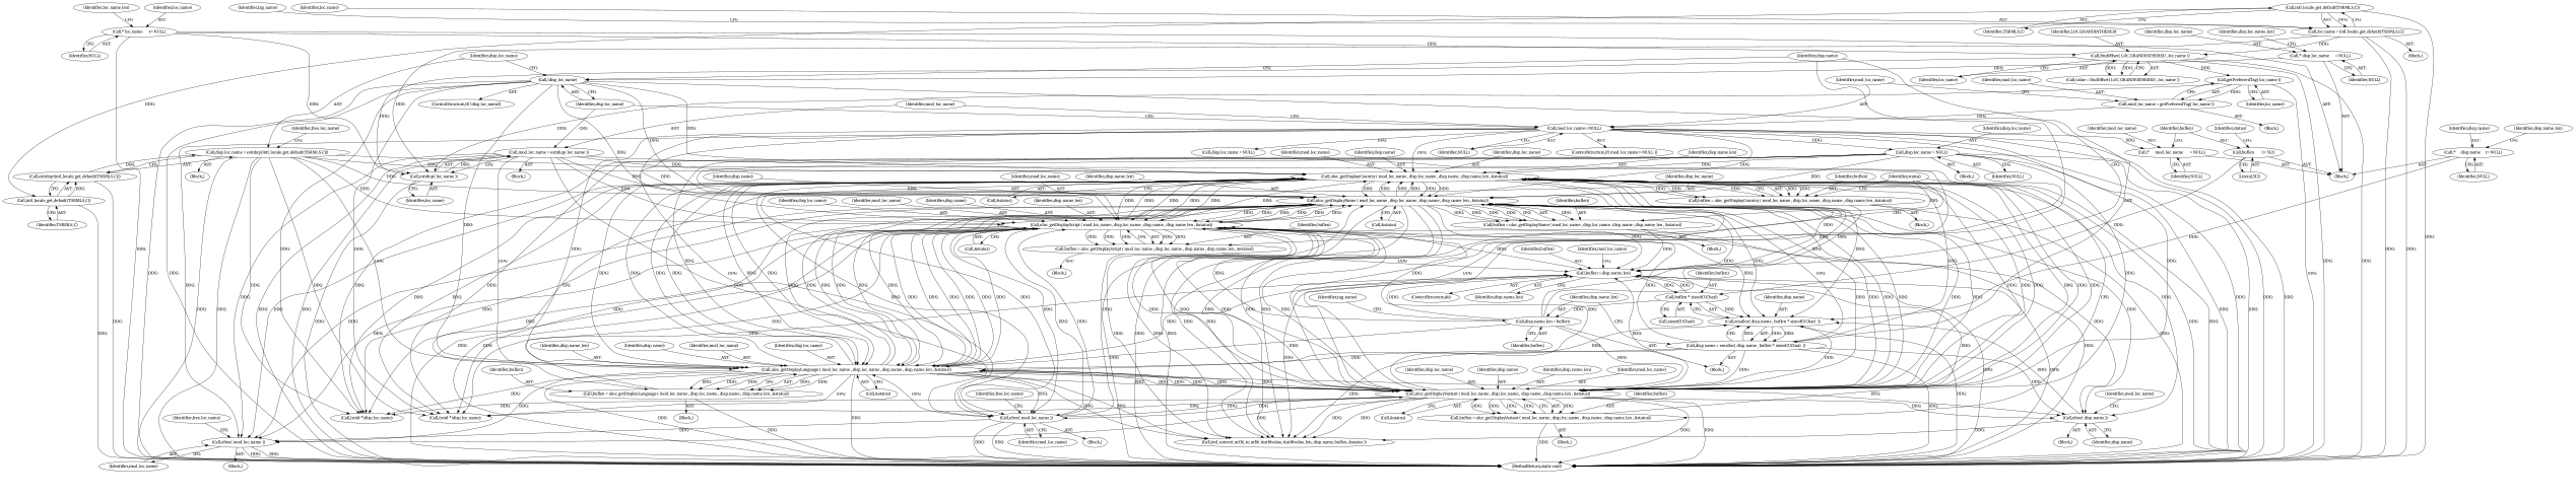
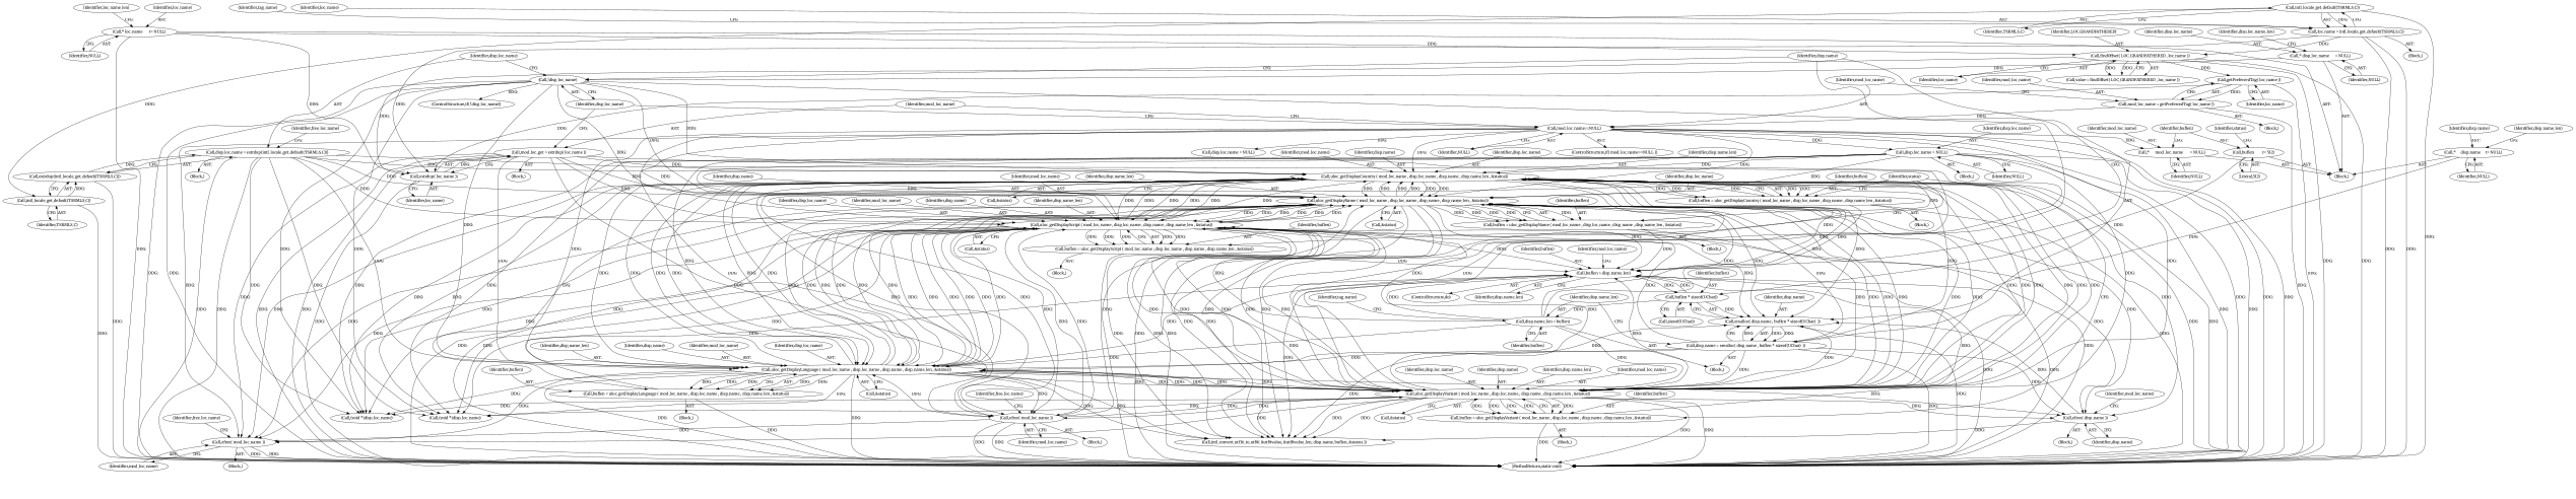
  digraph {
    fontname=Merriweather
    node [fontname=Merriweather]
    edge [fontname=Merriweather]
    n1 [label="(Call,efree( mod_loc_name ))"]
    n2 [label="(MethodReturn,static void)"]
    n3 [label="(Identifier,mod_loc_name)"]
    n4 [label="(Block,)"]
    n5 [label="(Call,uloc_getDisplayCountry ( mod_loc_name , disp_loc_name , disp_name , disp_name_len , &status))"]
    n6 [label="(Call,uloc_getDisplayName ( mod_loc_name , disp_loc_name , disp_name , disp_name_len , &status))"]
    n7 [label="(Call,uloc_getDisplayScript ( mod_loc_name , disp_loc_name , disp_name , disp_name_len , &status))"]
    n8 [label="(Call,uloc_getDisplayLanguage ( mod_loc_name , disp_loc_name , disp_name , disp_name_len , &status))"]
    n9 [label="(Call,uloc_getDisplayVariant ( mod_loc_name , disp_loc_name , disp_name , disp_name_len , &status))"]
    n10 [label="(Call,efree( mod_loc_name ))"]
    n11 [label="(Call,erealloc( disp_name , buflen * sizeof(UChar)  ))"]
    n12 [label="(Call,efree( disp_name ))"]
    n13 [label="(Call,buflen > disp_name_len)"]
    n14 [label="(Call,buflen = uloc_getDisplayCountry ( mod_loc_name , disp_loc_name , disp_name , disp_name_len , &status))"]
    n15 [label="(Call,(void *)disp_loc_name)"]
    n16 [label="(Call,&status)"]
    n17 [label="(Call,intl_convert_utf16_to_utf8( &utf8value, &utf8value_len, disp_name, buflen, &status ))"]
    n18 [label="(Call,(void *)disp_loc_name)"]
    n19 [label="(Call,buflen = uloc_getDisplayName ( mod_loc_name , disp_loc_name , disp_name , disp_name_len , &status))"]
    n20 [label="(Call,&status)"]
    n21 [label="(Call,buflen = uloc_getDisplayScript ( mod_loc_name , disp_loc_name , disp_name , disp_name_len , &status))"]
    n22 [label="(Call,&status)"]
    n23 [label="(Call,buflen = uloc_getDisplayLanguage ( mod_loc_name , disp_loc_name , disp_name , disp_name_len , &status))"]
    n24 [label="(Call,&status)"]
    n25 [label="(Call,buflen = uloc_getDisplayVariant ( mod_loc_name , disp_loc_name , disp_name , disp_name_len , &status))"]
    n26 [label="(Call,&status)"]
    n27 [label="(Block,)"]
    n28 [label="(Identifier,mod_loc_name)"]
    n29 [label="(Call,disp_name = erealloc( disp_name , buflen * sizeof(UChar)  ))"]
    n30 [label="(Call,buflen * sizeof(UChar))"]
    n31 [label="(Block,)"]
    n32 [label="(Identifier,disp_name)"]
    n33 [label="(Identifier,disp_name_len)"]
    n34 [label="(ControlStructure,do)"]
    n35 [label="(Block,)"]
    n36 [label="(Block,)"]
    n37 [label="(Block,)"]
-   n38 [label="(Call,mod_loc_name = estrdup( loc_name ))"]
+   n38 [label="(Call,mod_loc_get = estrdup( loc_name ))"]
    n39 [label="(Call,estrdup( loc_name ))"]
    n40 [label="(Block,)"]
    n41 [label="(Identifier,loc_name)"]
    n42 [label="(Call,findOffset( LOC_GRANDFATHERED , loc_name ))"]
    n43 [label="(Call,getPreferredTag( loc_name ))"]
    n44 [label="(Call,value = findOffset( LOC_GRANDFATHERED , loc_name ))"]
    n45 [label="(Identifier,loc_name)"]
    n46 [label="(Call,mod_loc_name = getPreferredTag( loc_name ))"]
    n47 [label="(Identifier,loc_name)"]
    n48 [label="(Call,* loc_name        \t= NULL)"]
    n49 [label="(Identifier,NULL)"]
    n50 [label="(Block,)"]
    n51 [label="(Call,loc_name = intl_locale_get_default(TSRMLS_C))"]
    n52 [label="(Call,intl_locale_get_default(TSRMLS_C))"]
    n53 [label="(Block,)"]
    n54 [label="(Call,intl_locale_get_default(TSRMLS_C))"]
    n55 [label="(Identifier,TSRMLS_C)"]
    n56 [label="(Call,estrdup(intl_locale_get_default(TSRMLS_C)))"]
    n57 [label="(Identifier,TSRMLS_C)"]
    n58 [label="(Call,mod_loc_name==NULL)"]
    n59 [label="(Block,)"]
    n60 [label="(Block,)"]
    n61 [label="(Call,disp_loc_name = NULL)"]
    n62 [label="(ControlStructure,if( mod_loc_name==NULL ))"]
    n63 [label="(Call,disp_loc_name = NULL)"]
    n64 [label="(Identifier,NULL)"]
    n65 [label="(Call,*       mod_loc_name        = NULL)"]
    n66 [label="(Block,)"]
    n67 [label="(Identifier,NULL)"]
    n68 [label="(Identifier,NULL)"]
    n69 [label="(Block,)"]
    n70 [label="(Call,!disp_loc_name)"]
    n71 [label="(ControlStructure,if( !disp_loc_name))"]
    n72 [label="(Identifier,disp_loc_name)"]
    n73 [label="(Call,* disp_loc_name       = NULL)"]
    n74 [label="(Identifier,NULL)"]
    n75 [label="(Call,disp_loc_name = estrdup(intl_locale_get_default(TSRMLS_C)))"]
    n76 [label="(Block,)"]
    n77 [label="(Block,)"]
    n78 [label="(Call,disp_name_len = buflen)"]
    n79 [label="(Call,sizeof(UChar))"]
    n80 [label="(Call,*      disp_name      \t= NULL)"]
    n81 [label="(Identifier,NULL)"]
    n82 [label="(Identifier,buflen)"]
    n83 [label="(Call,buflen          \t= 512)"]
    n84 [label="(Literal,512)"]
    n85 [label="(Identifier,mod_loc_name)"]
    n86 [label="(Identifier,disp_loc_name)"]
    n87 [label="(Identifier,disp_loc_name)"]
    n88 [label="(Identifier,mod_loc_name)"]
    n89 [label="(Identifier,disp_loc_name)"]
    n90 [label="(Identifier,disp_name)"]
    n91 [label="(Identifier,mod_loc_name)"]
    n92 [label="(Identifier,mod_loc_name)"]
    n93 [label="(Identifier,disp_name)"]
    n94 [label="(Identifier,tag_name)"]
    n95 [label="(Identifier,disp_name)"]
    n96 [label="(Identifier,buflen)"]
    n97 [label="(Identifier,loc_name)"]
    n98 [label="(Identifier,free_loc_name)"]
    n99 [label="(Identifier,disp_loc_name)"]
    n100 [label="(Identifier,disp_name_len)"]
    n101 [label="(Identifier,buflen)"]
    n102 [label="(Identifier,LOC_GRANDFATHERED)"]
    n103 [label="(Identifier,free_loc_name)"]
    n104 [label="(Identifier,status)"]
    n105 [label="(Identifier,status)"]
    n106 [label="(Identifier,mod_loc_name)"]
    n107 [label="(Identifier,buflen)"]
    n108 [label="(Identifier,mod_loc_name)"]
    n109 [label="(Identifier,buflen)"]
    n110 [label="(Identifier,mod_loc_name)"]
    n111 [label="(Identifier,disp_name_len)"]
    n112 [label="(Identifier,free_loc_name)"]
    n113 [label="(Identifier,buflen)"]
    n114 [label="(Identifier,disp_loc_name)"]
    n115 [label="(Identifier,mod_loc_name)"]
    n116 [label="(Identifier,mod_loc_name)"]
    n117 [label="(Identifier,disp_loc_name)"]
    n118 [label="(Identifier,loc_name_len)"]
    n119 [label="(Identifier,loc_name)"]
    n120 [label="(Identifier,disp_name_len)"]
    n121 [label="(Identifier,disp_loc_name_len)"]
    n122 [label="(Identifier,disp_name_len)"]
    n123 [label="(Identifier,disp_name)"]
    n124 [label="(Identifier,buflen)"]
    n125 [label="(Identifier,tag_name)"]
    n126 [label="(Identifier,disp_loc_name)"]
    n127 [label="(Identifier,disp_name_len)"]
    n128 [label="(Identifier,disp_name)"]
    n129 [label="(Identifier,disp_name)"]
    n130 [label="(Identifier,buflen)"]
    n131 [label="(Identifier,disp_loc_name)"]
    n132 [label="(Identifier,mod_loc_name)"]
    n133 [label="(Identifier,disp_name_len)"]
    n134 [label="(Identifier,buflen)"]
    n135 [label="(Identifier,disp_name_len)"]
    n136 [label="(Identifier,disp_name)"]
    n137 [label="(Identifier,mod_loc_name)"]
    n138 [label="(Identifier,disp_name)"]
    n1 -> n2 [label="DDG: "]
    n1 -> n2 [label="DDG: "]
    n1 -> n3 [label="CFG: "]
    n1 -> n4 [label="AST: "]
    n3 -> n1 [label="AST: "]
    n5 -> n1 [label="DDG: "]
    n5 -> n2 [label="DDG: "]
    n5 -> n2 [label="DDG: "]
    n5 -> n6 [label="DDG: "]
    n5 -> n6 [label="DDG: "]
    n5 -> n6 [label="DDG: "]
    n5 -> n7 [label="DDG: "]
    n5 -> n7 [label="DDG: "]
    n5 -> n7 [label="DDG: "]
    n5 -> n8 [label="DDG: "]
    n5 -> n8 [label="DDG: "]
    n5 -> n8 [label="DDG: "]
    n5 -> n9 [label="DDG: "]
    n5 -> n9 [label="DDG: "]
    n5 -> n9 [label="DDG: "]
    n5 -> n10 [label="DDG: "]
    n5 -> n11 [label="DDG: "]
    n5 -> n12 [label="DDG: "]
    n5 -> n13 [label="DDG: "]
    n5 -> n14 [label="AST: "]
    n5 -> n14 [label="DDG: "]
    n5 -> n14 [label="DDG: "]
    n5 -> n14 [label="DDG: "]
    n5 -> n14 [label="DDG: "]
    n5 -> n14 [label="DDG: "]
    n5 -> n15 [label="DDG: "]
    n5 -> n16 [label="CFG: "]
    n5 -> n17 [label="DDG: "]
    n5 -> n17 [label="DDG: "]
    n5 -> n18 [label="DDG: "]
    n6 -> n1 [label="DDG: "]
    n6 -> n2 [label="DDG: "]
    n6 -> n2 [label="DDG: "]
    n6 -> n5 [label="DDG: "]
    n6 -> n5 [label="DDG: "]
    n6 -> n5 [label="DDG: "]
    n6 -> n7 [label="DDG: "]
    n6 -> n7 [label="DDG: "]
    n6 -> n7 [label="DDG: "]
    n6 -> n8 [label="DDG: "]
    n6 -> n8 [label="DDG: "]
    n6 -> n8 [label="DDG: "]
    n6 -> n9 [label="DDG: "]
    n6 -> n9 [label="DDG: "]
    n6 -> n9 [label="DDG: "]
    n6 -> n10 [label="DDG: "]
    n6 -> n11 [label="DDG: "]
    n6 -> n12 [label="DDG: "]
    n6 -> n13 [label="DDG: "]
    n6 -> n15 [label="DDG: "]
    n6 -> n17 [label="DDG: "]
    n6 -> n17 [label="DDG: "]
    n6 -> n18 [label="DDG: "]
    n6 -> n19 [label="AST: "]
    n6 -> n19 [label="DDG: "]
    n6 -> n19 [label="DDG: "]
    n6 -> n19 [label="DDG: "]
    n6 -> n19 [label="DDG: "]
    n6 -> n19 [label="DDG: "]
    n6 -> n20 [label="CFG: "]
    n7 -> n1 [label="DDG: "]
    n7 -> n2 [label="DDG: "]
    n7 -> n2 [label="DDG: "]
    n7 -> n5 [label="DDG: "]
    n7 -> n5 [label="DDG: "]
    n7 -> n5 [label="DDG: "]
    n7 -> n6 [label="DDG: "]
    n7 -> n6 [label="DDG: "]
    n7 -> n6 [label="DDG: "]
    n7 -> n8 [label="DDG: "]
    n7 -> n8 [label="DDG: "]
    n7 -> n8 [label="DDG: "]
    n7 -> n9 [label="DDG: "]
    n7 -> n9 [label="DDG: "]
    n7 -> n9 [label="DDG: "]
    n7 -> n10 [label="DDG: "]
    n7 -> n11 [label="DDG: "]
    n7 -> n12 [label="DDG: "]
    n7 -> n13 [label="DDG: "]
    n7 -> n15 [label="DDG: "]
    n7 -> n17 [label="DDG: "]
    n7 -> n17 [label="DDG: "]
    n7 -> n18 [label="DDG: "]
    n7 -> n21 [label="AST: "]
    n7 -> n21 [label="DDG: "]
    n7 -> n21 [label="DDG: "]
    n7 -> n21 [label="DDG: "]
    n7 -> n21 [label="DDG: "]
    n7 -> n21 [label="DDG: "]
    n7 -> n22 [label="CFG: "]
    n8 -> n1 [label="DDG: "]
    n8 -> n2 [label="DDG: "]
    n8 -> n2 [label="DDG: "]
    n8 -> n5 [label="DDG: "]
    n8 -> n5 [label="DDG: "]
    n8 -> n5 [label="DDG: "]
    n8 -> n6 [label="DDG: "]
    n8 -> n6 [label="DDG: "]
    n8 -> n6 [label="DDG: "]
    n8 -> n7 [label="DDG: "]
    n8 -> n7 [label="DDG: "]
    n8 -> n7 [label="DDG: "]
    n8 -> n9 [label="DDG: "]
    n8 -> n9 [label="DDG: "]
    n8 -> n9 [label="DDG: "]
    n8 -> n10 [label="DDG: "]
    n8 -> n11 [label="DDG: "]
    n8 -> n12 [label="DDG: "]
    n8 -> n13 [label="DDG: "]
    n8 -> n15 [label="DDG: "]
    n8 -> n17 [label="DDG: "]
    n8 -> n17 [label="DDG: "]
    n8 -> n18 [label="DDG: "]
    n8 -> n23 [label="AST: "]
    n8 -> n23 [label="DDG: "]
    n8 -> n23 [label="DDG: "]
    n8 -> n23 [label="DDG: "]
    n8 -> n23 [label="DDG: "]
    n8 -> n23 [label="DDG: "]
    n8 -> n24 [label="CFG: "]
    n9 -> n1 [label="DDG: "]
    n9 -> n2 [label="DDG: "]
    n9 -> n2 [label="DDG: "]
    n9 -> n5 [label="DDG: "]
    n9 -> n5 [label="DDG: "]
    n9 -> n5 [label="DDG: "]
    n9 -> n6 [label="DDG: "]
    n9 -> n6 [label="DDG: "]
    n9 -> n6 [label="DDG: "]
    n9 -> n7 [label="DDG: "]
    n9 -> n7 [label="DDG: "]
    n9 -> n7 [label="DDG: "]
    n9 -> n8 [label="DDG: "]
    n9 -> n8 [label="DDG: "]
    n9 -> n8 [label="DDG: "]
    n9 -> n10 [label="DDG: "]
    n9 -> n11 [label="DDG: "]
    n9 -> n12 [label="DDG: "]
    n9 -> n13 [label="DDG: "]
    n9 -> n15 [label="DDG: "]
    n9 -> n17 [label="DDG: "]
    n9 -> n17 [label="DDG: "]
    n9 -> n18 [label="DDG: "]
    n9 -> n25 [label="AST: "]
    n9 -> n25 [label="DDG: "]
    n9 -> n25 [label="DDG: "]
    n9 -> n25 [label="DDG: "]
    n9 -> n25 [label="DDG: "]
    n9 -> n25 [label="DDG: "]
    n9 -> n26 [label="CFG: "]
    n10 -> n1 [label="DDG: "]
    n10 -> n2 [label="DDG: "]
    n10 -> n2 [label="DDG: "]
    n10 -> n5 [label="DDG: "]
    n10 -> n6 [label="DDG: "]
    n10 -> n7 [label="DDG: "]
    n10 -> n8 [label="DDG: "]
    n10 -> n9 [label="DDG: "]
    n10 -> n27 [label="AST: "]
    n10 -> n28 [label="CFG: "]
    n11 -> n2 [label="DDG: "]
    n11 -> n29 [label="AST: "]
    n11 -> n29 [label="DDG: "]
    n11 -> n29 [label="DDG: "]
    n11 -> n30 [label="CFG: "]
    n12 -> n11 [label="DDG: "]
    n12 -> n17 [label="DDG: "]
    n12 -> n31 [label="AST: "]
    n12 -> n32 [label="CFG: "]
    n13 -> n2 [label="DDG: "]
    n13 -> n2 [label="DDG: "]
    n13 -> n17 [label="DDG: "]
    n13 -> n30 [label="DDG: "]
    n13 -> n33 [label="CFG: "]
    n13 -> n34 [label="AST: "]
    n14 -> n2 [label="DDG: "]
    n14 -> n5 [label="CFG: "]
    n14 -> n13 [label="DDG: "]
    n14 -> n35 [label="AST: "]
    n16 -> n5 [label="AST: "]
    n19 -> n2 [label="DDG: "]
    n19 -> n6 [label="CFG: "]
    n19 -> n13 [label="DDG: "]
    n19 -> n36 [label="AST: "]
    n20 -> n6 [label="AST: "]
    n21 -> n2 [label="DDG: "]
    n21 -> n7 [label="CFG: "]
    n21 -> n13 [label="DDG: "]
    n21 -> n37 [label="AST: "]
    n22 -> n7 [label="AST: "]
    n23 -> n2 [label="DDG: "]
    n23 -> n8 [label="CFG: "]
    n23 -> n13 [label="DDG: "]
    n23 -> n60 [label="AST: "]
    n24 -> n8 [label="AST: "]
    n25 -> n2 [label="DDG: "]
    n25 -> n9 [label="CFG: "]
    n25 -> n13 [label="DDG: "]
    n25 -> n69 [label="AST: "]
    n26 -> n9 [label="AST: "]
    n28 -> n10 [label="AST: "]
    n29 -> n2 [label="DDG: "]
    n29 -> n5 [label="DDG: "]
    n29 -> n6 [label="DDG: "]
    n29 -> n7 [label="DDG: "]
    n29 -> n8 [label="DDG: "]
    n29 -> n9 [label="DDG: "]
    n29 -> n11 [label="CFG: "]
    n29 -> n11 [label="DDG: "]
    n29 -> n12 [label="DDG: "]
    n29 -> n17 [label="DDG: "]
    n29 -> n77 [label="AST: "]
    n30 -> n11 [label="AST: "]
    n30 -> n11 [label="DDG: "]
    n30 -> n13 [label="DDG: "]
    n30 -> n78 [label="DDG: "]
    n30 -> n79 [label="CFG: "]
    n32 -> n12 [label="AST: "]
    n33 -> n13 [label="AST: "]
    n38 -> n1 [label="DDG: "]
    n38 -> n2 [label="DDG: "]
    n38 -> n2 [label="DDG: "]
    n38 -> n5 [label="DDG: "]
    n38 -> n6 [label="DDG: "]
    n38 -> n7 [label="DDG: "]
    n38 -> n8 [label="DDG: "]
    n38 -> n9 [label="DDG: "]
    n38 -> n10 [label="DDG: "]
    n38 -> n39 [label="CFG: "]
    n38 -> n40 [label="AST: "]
    n39 -> n2 [label="DDG: "]
    n39 -> n38 [label="AST: "]
    n39 -> n38 [label="DDG: "]
    n39 -> n41 [label="CFG: "]
    n41 -> n39 [label="AST: "]
    n42 -> n2 [label="DDG: "]
    n42 -> n2 [label="DDG: "]
    n42 -> n39 [label="DDG: "]
    n42 -> n43 [label="DDG: "]
    n42 -> n44 [label="AST: "]
    n42 -> n44 [label="DDG: "]
    n42 -> n44 [label="DDG: "]
    n42 -> n45 [label="CFG: "]
    n43 -> n2 [label="DDG: "]
    n43 -> n39 [label="DDG: "]
    n43 -> n46 [label="AST: "]
    n43 -> n46 [label="DDG: "]
    n43 -> n47 [label="CFG: "]
    n44 -> n42 [label="CFG: "]
    n45 -> n42 [label="AST: "]
+   n46 -> n2 [label="DDG: "]
    n46 -> n43 [label="CFG: "]
    n46 -> n58 [label="DDG: "]
    n46 -> n59 [label="AST: "]
    n47 -> n43 [label="AST: "]
    n48 -> n2 [label="DDG: "]
    n48 -> n39 [label="DDG: "]
    n48 -> n42 [label="DDG: "]
    n48 -> n49 [label="CFG: "]
    n48 -> n50 [label="AST: "]
    n49 -> n48 [label="AST: "]
    n51 -> n2 [label="DDG: "]
    n51 -> n2 [label="DDG: "]
    n51 -> n39 [label="DDG: "]
    n51 -> n42 [label="DDG: "]
    n51 -> n52 [label="CFG: "]
    n51 -> n53 [label="AST: "]
    n52 -> n2 [label="DDG: "]
    n52 -> n51 [label="AST: "]
    n52 -> n51 [label="DDG: "]
    n52 -> n54 [label="DDG: "]
    n52 -> n55 [label="CFG: "]
    n54 -> n2 [label="DDG: "]
    n54 -> n56 [label="AST: "]
    n54 -> n56 [label="DDG: "]
    n54 -> n57 [label="CFG: "]
    n55 -> n52 [label="AST: "]
    n56 -> n2 [label="DDG: "]
    n56 -> n54 [label="CFG: "]
    n56 -> n75 [label="AST: "]
    n56 -> n75 [label="DDG: "]
    n57 -> n54 [label="AST: "]
    n58 -> n1 [label="DDG: "]
    n58 -> n2 [label="DDG: "]
    n58 -> n2 [label="DDG: "]
    n58 -> n2 [label="DDG: "]
    n58 -> n5 [label="DDG: "]
    n58 -> n6 [label="DDG: "]
    n58 -> n7 [label="DDG: "]
    n58 -> n8 [label="DDG: "]
    n58 -> n9 [label="DDG: "]
    n58 -> n10 [label="DDG: "]
    n58 -> n61 [label="DDG: "]
    n58 -> n62 [label="AST: "]
    n58 -> n63 [label="DDG: "]
    n58 -> n64 [label="CFG: "]
    n58 -> n65 [label="DDG: "]
    n61 -> n2 [label="DDG: "]
    n61 -> n2 [label="DDG: "]
    n61 -> n5 [label="DDG: "]
    n61 -> n6 [label="DDG: "]
    n61 -> n7 [label="DDG: "]
    n61 -> n8 [label="DDG: "]
    n61 -> n9 [label="DDG: "]
    n61 -> n15 [label="DDG: "]
    n61 -> n18 [label="DDG: "]
    n61 -> n66 [label="AST: "]
    n61 -> n67 [label="CFG: "]
    n64 -> n58 [label="AST: "]
    n65 -> n50 [label="AST: "]
    n65 -> n68 [label="CFG: "]
    n67 -> n61 [label="AST: "]
    n68 -> n65 [label="AST: "]
    n70 -> n2 [label="DDG: "]
    n70 -> n2 [label="DDG: "]
    n70 -> n5 [label="DDG: "]
    n70 -> n6 [label="DDG: "]
    n70 -> n7 [label="DDG: "]
    n70 -> n8 [label="DDG: "]
    n70 -> n9 [label="DDG: "]
    n70 -> n15 [label="DDG: "]
    n70 -> n18 [label="DDG: "]
-   n70 -> n71 [label="AST: "]
+   n70 -> n71 [label="DDG: "]
    n70 -> n72 [label="CFG: "]
    n72 -> n38 [label="CFG: "]
    n72 -> n58 [label="CFG: "]
    n72 -> n70 [label="AST: "]
    n73 -> n50 [label="AST: "]
    n73 -> n70 [label="DDG: "]
    n73 -> n74 [label="CFG: "]
    n74 -> n73 [label="AST: "]
    n75 -> n2 [label="DDG: "]
    n75 -> n2 [label="DDG: "]
    n75 -> n5 [label="DDG: "]
    n75 -> n6 [label="DDG: "]
    n75 -> n7 [label="DDG: "]
    n75 -> n8 [label="DDG: "]
    n75 -> n9 [label="DDG: "]
    n75 -> n15 [label="DDG: "]
    n75 -> n18 [label="DDG: "]
    n75 -> n56 [label="CFG: "]
    n75 -> n76 [label="AST: "]
    n78 -> n5 [label="DDG: "]
    n78 -> n6 [label="DDG: "]
    n78 -> n7 [label="DDG: "]
    n78 -> n8 [label="DDG: "]
    n78 -> n9 [label="DDG: "]
    n78 -> n13 [label="DDG: "]
    n78 -> n77 [label="AST: "]
    n78 -> n82 [label="CFG: "]
    n79 -> n30 [label="AST: "]
    n80 -> n11 [label="DDG: "]
    n80 -> n50 [label="AST: "]
    n80 -> n81 [label="CFG: "]
    n81 -> n80 [label="AST: "]
    n82 -> n78 [label="AST: "]
    n83 -> n30 [label="DDG: "]
    n83 -> n50 [label="AST: "]
    n83 -> n84 [label="CFG: "]
    n84 -> n83 [label="AST: "]
    n85 -> n65 [label="AST: "]
    n86 -> n7 [label="AST: "]
    n87 -> n6 [label="AST: "]
    n88 -> n7 [label="AST: "]
    n89 -> n9 [label="AST: "]
    n90 -> n6 [label="AST: "]
    n91 -> n13 [label="CFG: "]
    n92 -> n8 [label="AST: "]
    n93 -> n7 [label="AST: "]
    n94 -> n51 [label="CFG: "]
    n95 -> n9 [label="AST: "]
    n96 -> n21 [label="AST: "]
    n97 -> n48 [label="AST: "]
    n98 -> n75 [label="CFG: "]
    n99 -> n61 [label="AST: "]
    n100 -> n7 [label="AST: "]
    n101 -> n19 [label="AST: "]
    n102 -> n42 [label="AST: "]
    n103 -> n10 [label="CFG: "]
    n104 -> n83 [label="CFG: "]
    n105 -> n14 [label="CFG: "]
    n105 -> n19 [label="CFG: "]
    n105 -> n21 [label="CFG: "]
    n105 -> n23 [label="CFG: "]
    n105 -> n25 [label="CFG: "]
    n106 -> n38 [label="AST: "]
    n106 -> n58 [label="CFG: "]
    n107 -> n65 [label="CFG: "]
    n107 -> n83 [label="AST: "]
    n108 -> n6 [label="AST: "]
    n109 -> n23 [label="AST: "]
    n110 -> n46 [label="CFG: "]
    n110 -> n58 [label="AST: "]
    n111 -> n9 [label="AST: "]
    n112 -> n1 [label="CFG: "]
    n113 -> n25 [label="AST: "]
    n114 -> n73 [label="AST: "]
    n115 -> n9 [label="AST: "]
    n116 -> n46 [label="AST: "]
    n117 -> n8 [label="AST: "]
    n118 -> n48 [label="CFG: "]
    n119 -> n51 [label="AST: "]
    n120 -> n6 [label="AST: "]
    n121 -> n73 [label="CFG: "]
    n122 -> n8 [label="AST: "]
    n123 -> n5 [label="AST: "]
    n124 -> n30 [label="AST: "]
    n125 -> n78 [label="CFG: "]
    n126 -> n70 [label="CFG: "]
    n126 -> n75 [label="AST: "]
    n127 -> n80 [label="CFG: "]
    n128 -> n13 [label="CFG: "]
    n128 -> n29 [label="AST: "]
    n128 -> n70 [label="CFG: "]
    n129 -> n8 [label="AST: "]
    n130 -> n13 [label="AST: "]
    n131 -> n5 [label="AST: "]
    n132 -> n12 [label="CFG: "]
    n133 -> n5 [label="AST: "]
    n134 -> n14 [label="AST: "]
    n135 -> n29 [label="CFG: "]
    n135 -> n78 [label="AST: "]
    n136 -> n11 [label="AST: "]
    n137 -> n5 [label="AST: "]
    n138 -> n80 [label="AST: "]
  }
